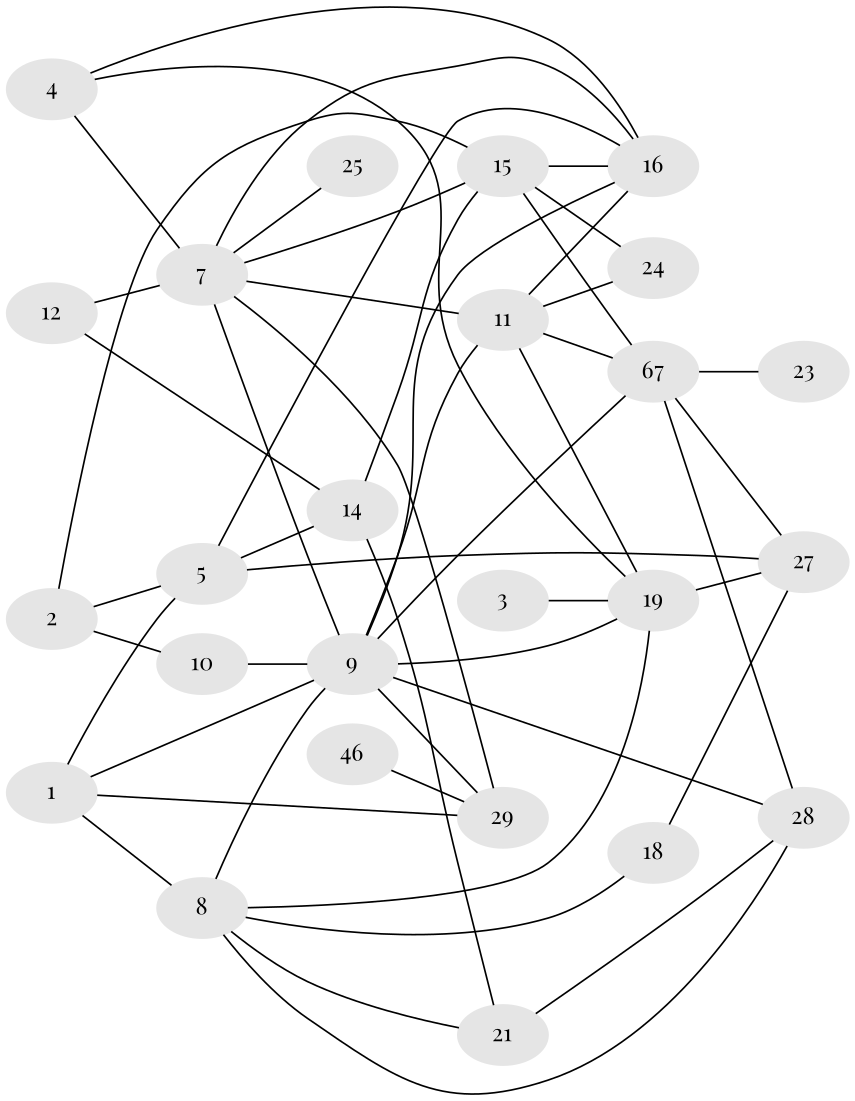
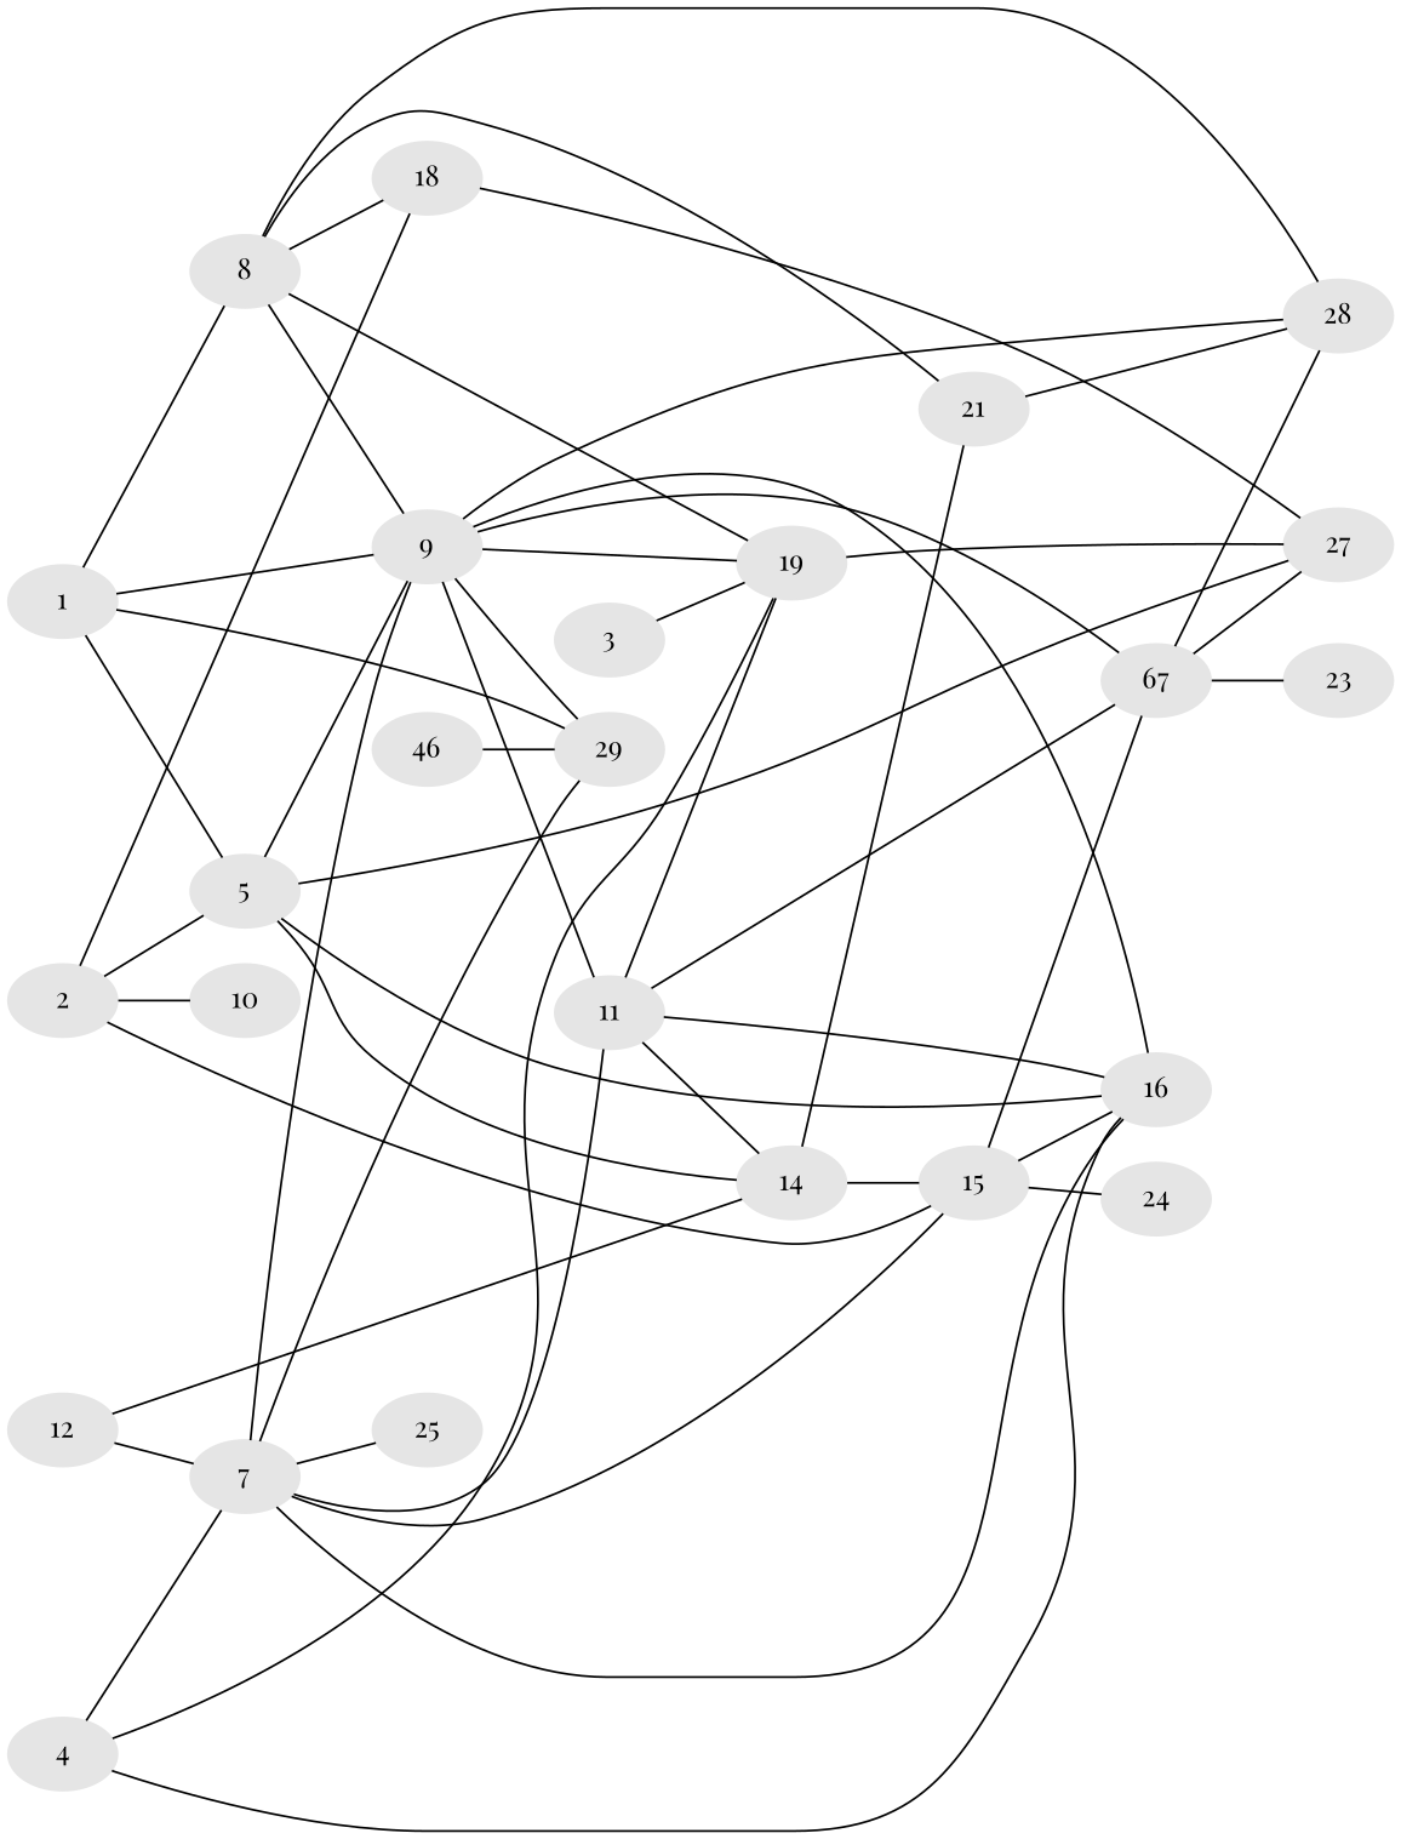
  graph {
    fontname="Playfair Display"
    rankdir=LR
    node [color=gray90 fontname="Playfair Display" style=filled]
    edge [fontname="Playfair Display" weight=1.0]
    1
    5
    8
    9
    29
    16
    14
    27
    18
    19
    21
    28
    11
    n14 [label=67]
    2
    10
    15
    7
    25
    24
    3
    4
    23
    12
    n25 [label=46]
    1 -- 5 [weight=2.0]
    1 -- 8 [weight=2.0]
    1 -- 9
    1 -- 29
-   10 -- 9
+   5 -- 9
    5 -- 16
    5 -- 14
    5 -- 27
    8 -- 9
    8 -- 18
    8 -- 19
    8 -- 21
    8 -- 28
    9 -- 29
    9 -- 16 [weight=2.0]
    9 -- 19
    9 -- 28
    9 -- 11
    9 -- n14
    14 -- 21
    14 -- 15
    18 -- 27
    19 -- 27
    21 -- 28
    11 -- 16
-   11 -- 24
+   11 -- 14
    11 -- 19
    11 -- n14 [weight=2.0]
    n14 -- 27
    n14 -- 28
    n14 -- 23
    2 -- 5
+   2 -- 18
    2 -- 10 [weight=2.0]
    2 -- 15
    15 -- 16 [weight=2.0]
    15 -- n14
    15 -- 24
    7 -- 9
    7 -- 29
    7 -- 16
    7 -- 11
    7 -- 15
    7 -- 25
    3 -- 19
    4 -- 16
    4 -- 19
    4 -- 7
    12 -- 14
    12 -- 7
    n25 -- 29
  }
